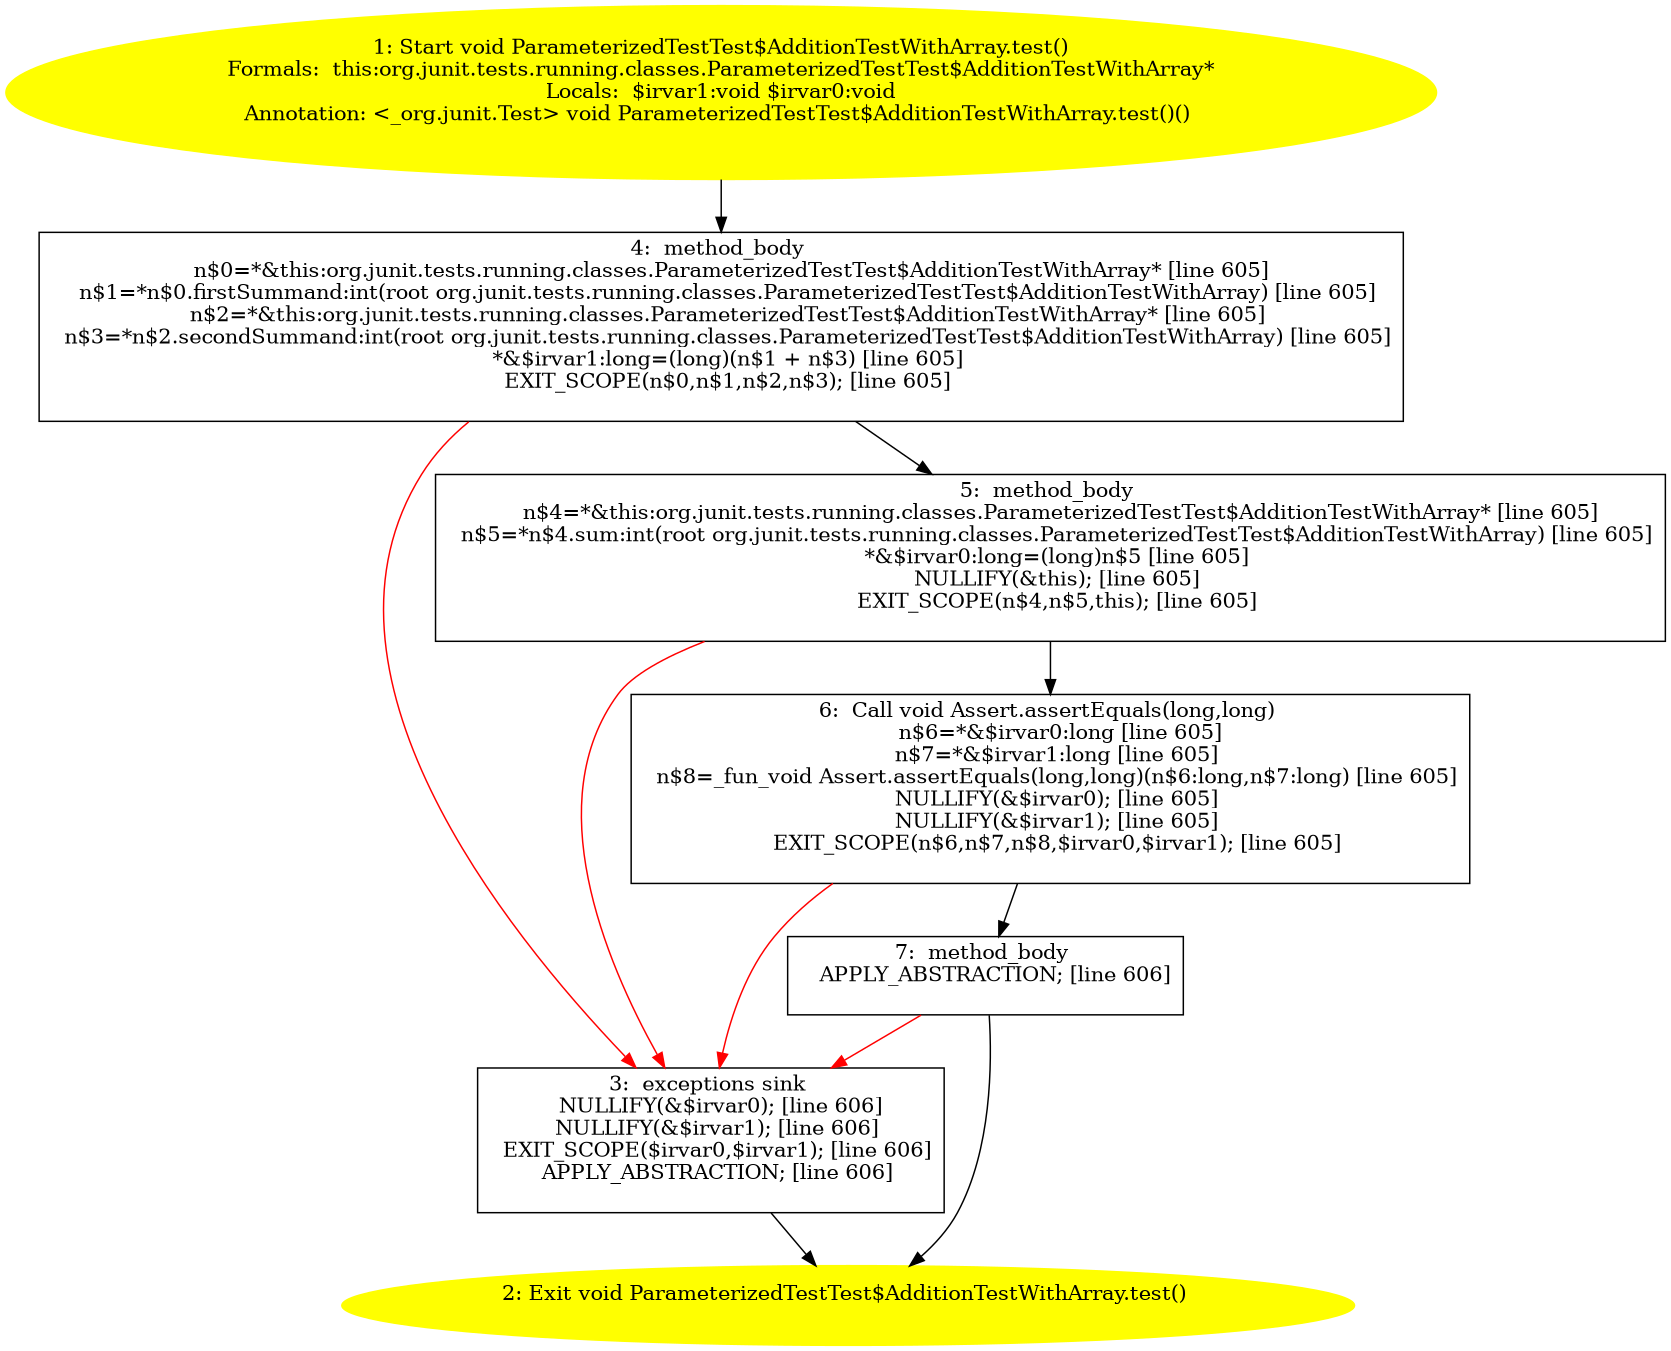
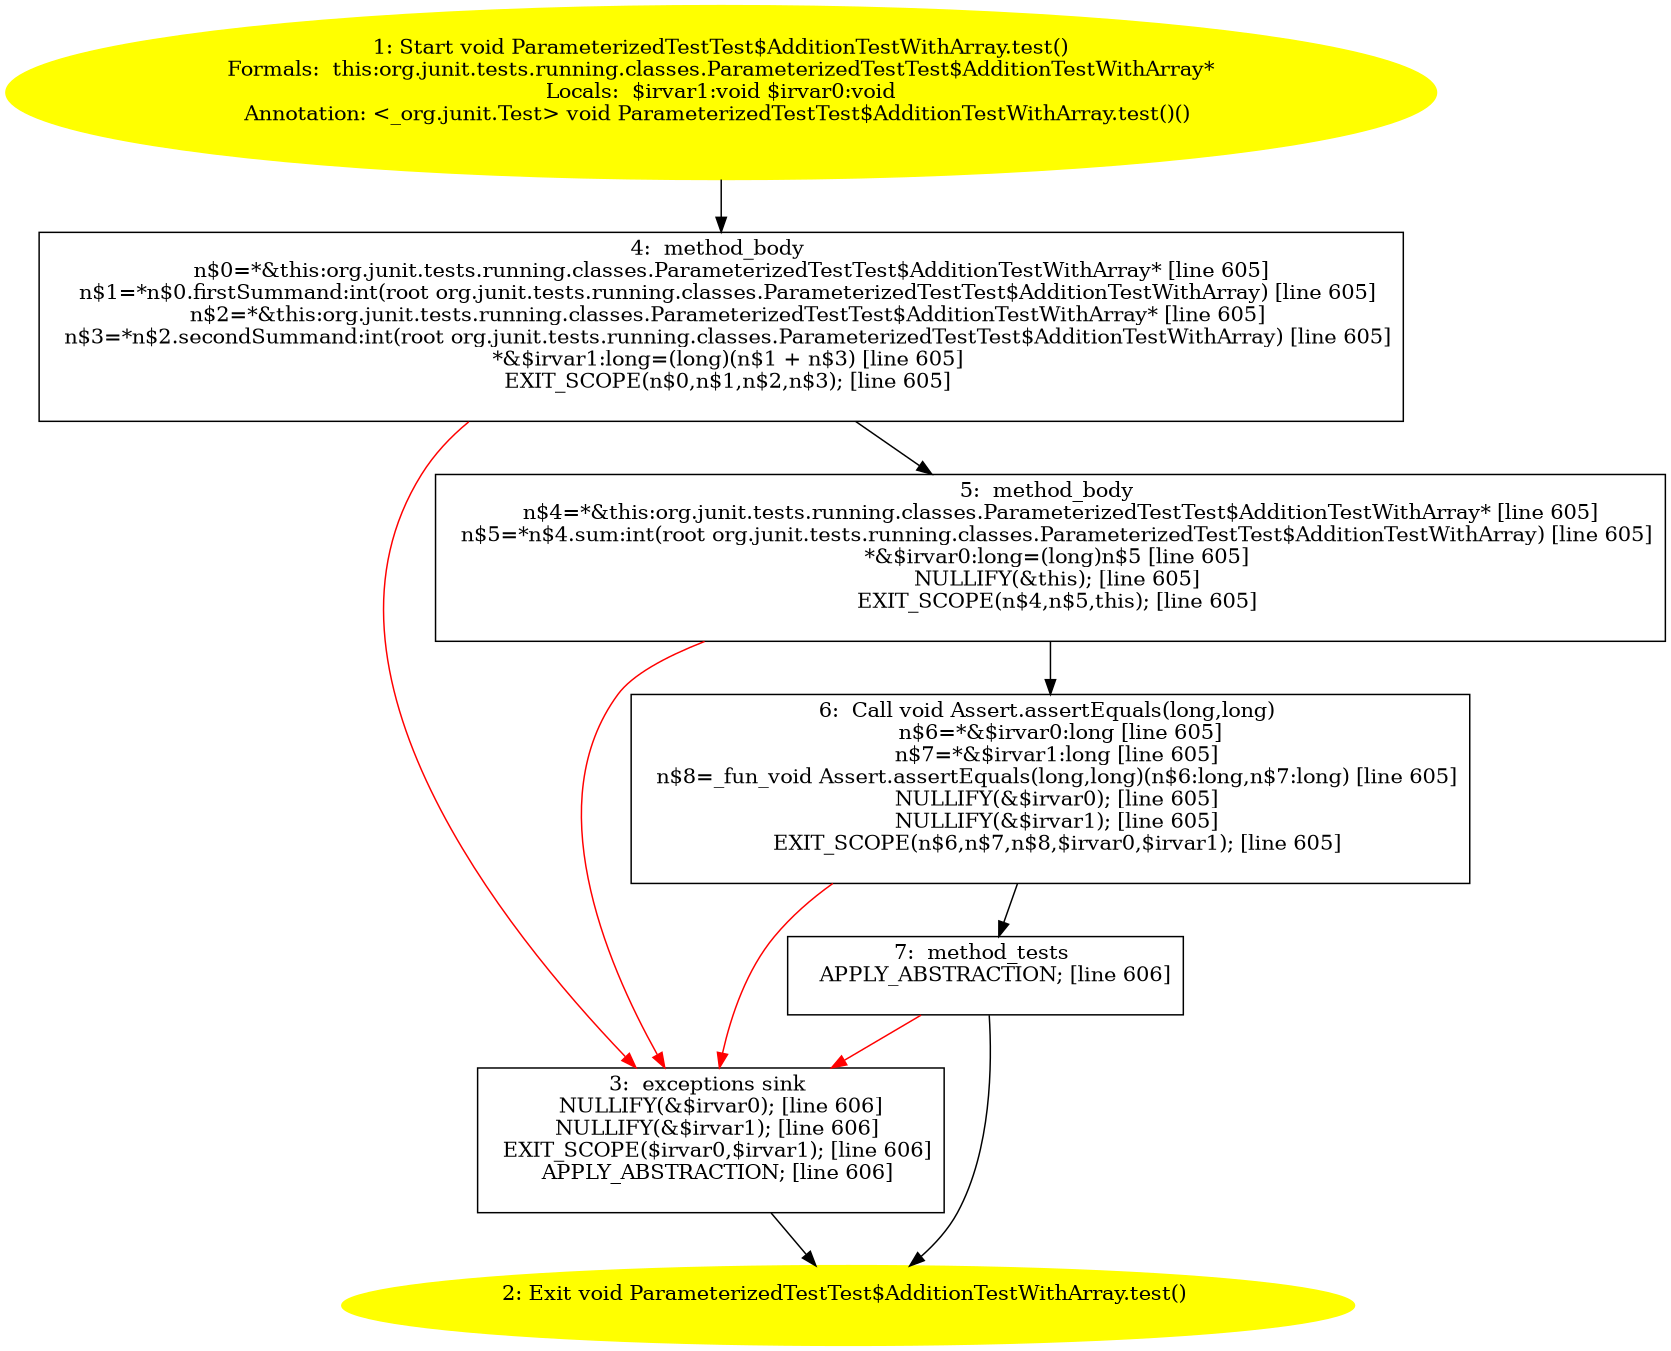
  digraph {
    node [shape=box]
    n1 [color=yellow label="1: Start void ParameterizedTestTest$AdditionTestWithArray.test()\nFormals:  this:org.junit.tests.running.classes.ParameterizedTestTest$AdditionTestWithArray*\nLocals:  $irvar1:void $irvar0:void\nAnnotation: <_org.junit.Test> void ParameterizedTestTest$AdditionTestWithArray.test()() \n  " style=filled shape=""]
    n2 [label="4:  method_body \n   n$0=*&this:org.junit.tests.running.classes.ParameterizedTestTest$AdditionTestWithArray* [line 605]\n  n$1=*n$0.firstSummand:int(root org.junit.tests.running.classes.ParameterizedTestTest$AdditionTestWithArray) [line 605]\n  n$2=*&this:org.junit.tests.running.classes.ParameterizedTestTest$AdditionTestWithArray* [line 605]\n  n$3=*n$2.secondSummand:int(root org.junit.tests.running.classes.ParameterizedTestTest$AdditionTestWithArray) [line 605]\n  *&$irvar1:long=(long)(n$1 + n$3) [line 605]\n  EXIT_SCOPE(n$0,n$1,n$2,n$3); [line 605]\n "]
    n3 [label="3:  exceptions sink \n   NULLIFY(&$irvar0); [line 606]\n  NULLIFY(&$irvar1); [line 606]\n  EXIT_SCOPE($irvar0,$irvar1); [line 606]\n  APPLY_ABSTRACTION; [line 606]\n "]
    n4 [label="5:  method_body \n   n$4=*&this:org.junit.tests.running.classes.ParameterizedTestTest$AdditionTestWithArray* [line 605]\n  n$5=*n$4.sum:int(root org.junit.tests.running.classes.ParameterizedTestTest$AdditionTestWithArray) [line 605]\n  *&$irvar0:long=(long)n$5 [line 605]\n  NULLIFY(&this); [line 605]\n  EXIT_SCOPE(n$4,n$5,this); [line 605]\n "]
    n5 [color=yellow label="2: Exit void ParameterizedTestTest$AdditionTestWithArray.test() \n  " style=filled shape=""]
    n6 [label="6:  Call void Assert.assertEquals(long,long) \n   n$6=*&$irvar0:long [line 605]\n  n$7=*&$irvar1:long [line 605]\n  n$8=_fun_void Assert.assertEquals(long,long)(n$6:long,n$7:long) [line 605]\n  NULLIFY(&$irvar0); [line 605]\n  NULLIFY(&$irvar1); [line 605]\n  EXIT_SCOPE(n$6,n$7,n$8,$irvar0,$irvar1); [line 605]\n "]
-   n7 [label="7:  method_body \n   APPLY_ABSTRACTION; [line 606]\n "]
+   n7 [label="7:  method_tests \n   APPLY_ABSTRACTION; [line 606]\n "]
    n1 -> n2
    n2 -> n3 [color=red]
    n2 -> n4
    n3 -> n5
    n4 -> n3 [color=red]
    n4 -> n6
    n6 -> n3 [color=red]
    n6 -> n7
    n7 -> n3 [color=red]
    n7 -> n5
  }
